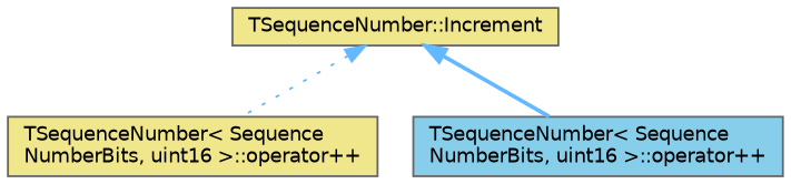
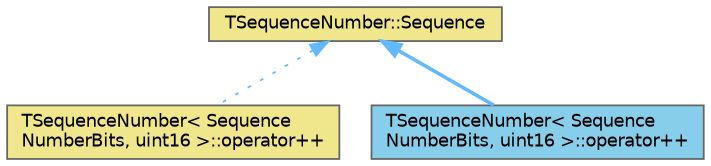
  digraph {
    rankdir=TB
    node [color=grey40 fillcolor=khaki fontname=Helvetica fontsize=10 shape=box style=filled]
    edge [color=steelblue1 dir=back fontname=Helvetica fontsize=10 labelfontname=Helvetica labelfontsize=10]
-   n1 [color=gray40 fontcolor=black height=0.2 label="TSequenceNumber::Increment" width=0.4]
+   n1 [color=gray40 fontcolor=black height=0.2 label="TSequenceNumber::Sequence" width=0.4]
    n2 [height=0.2 label="TSequenceNumber\< Sequence\lNumberBits, uint16 \>::operator++" width=0.4]
    n3 [fillcolor=skyblue height=0.2 label="TSequenceNumber\< Sequence\lNumberBits, uint16 \>::operator++" width=0.4]
    n1 -> n2 [style=dotted]
    n1 -> n3 [style=bold]
  }
